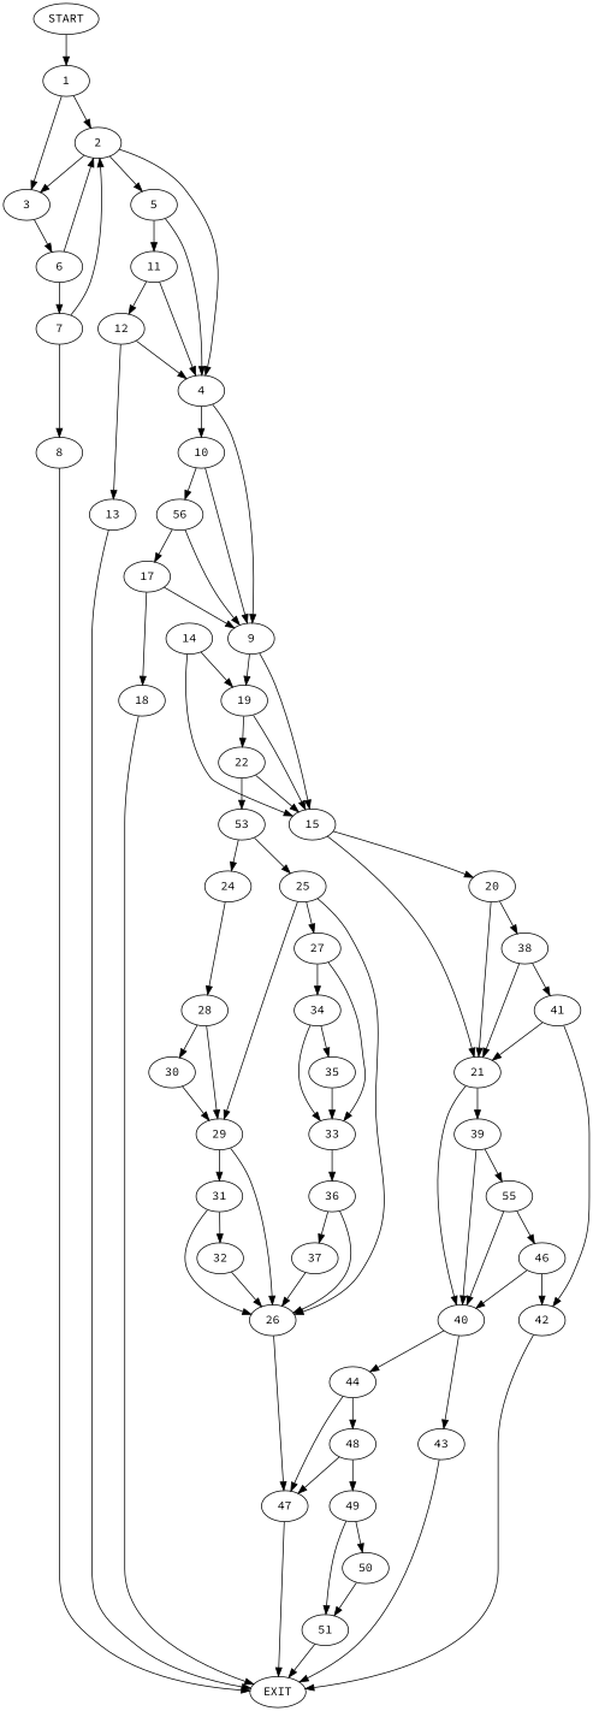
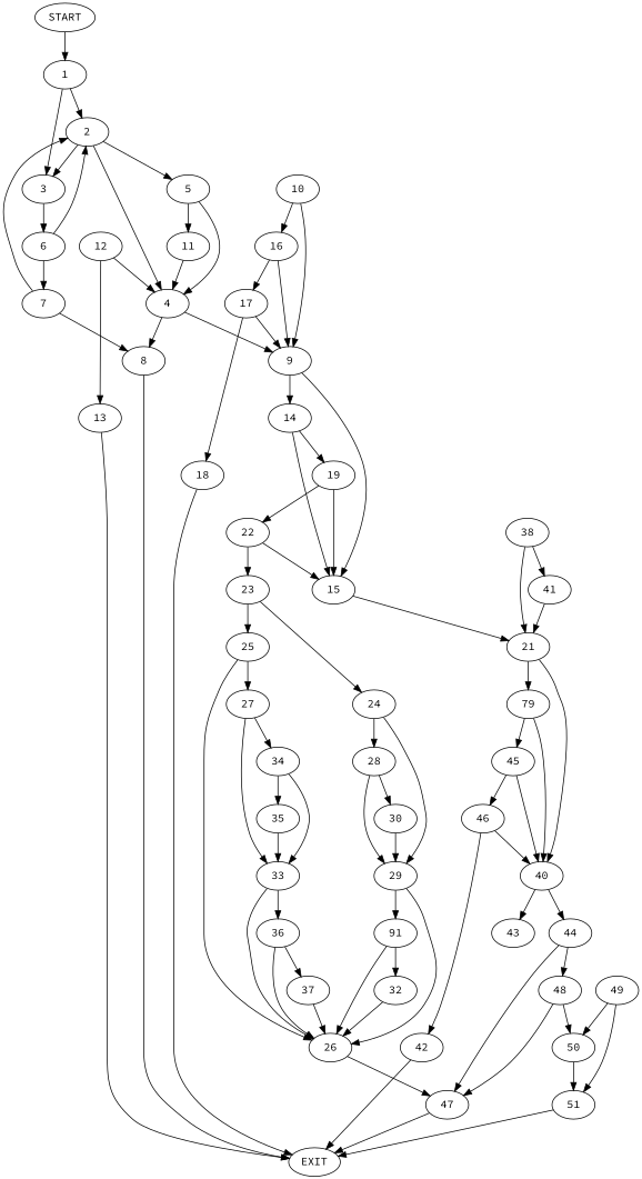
  digraph {
    fontname="Source Code Pro"
    node [fontname="Source Code Pro"]
    edge [fontname="Source Code Pro"]
    n1 [label=START]
    1
    2
    3
    n5 [label=EXIT]
    4
    5
    6
    9
    10
    11
    7
    14
    15
-   16 [label=56]
+   16
    12
    8
    19
-   20
    21
    17
    13
    22
    38
-   39
+   39 [label=79]
    40
    18
-   23 [label=53]
+   23
    41
-   45 [label=55]
+   45
    43
    44
    24
    25
    28
    29
    26
    27
    30
-   31
+   31 [label=91]
    47
    33
    34
    36
    35
    32
    37
    42
    46
    48
    49
    50
    51
    n1 -> 1
    1 -> 2
    1 -> 3
    2 -> 3
    2 -> 4
    2 -> 5
    3 -> 6
    4 -> 9
-   4 -> 10
+   4 -> 8
    5 -> 4
    5 -> 11
    6 -> 2
    6 -> 7
-   9 -> 19
+   9 -> 14
    9 -> 15
    10 -> 9
    10 -> 16
    11 -> 4
-   11 -> 12
    7 -> 2
    7 -> 8
    14 -> 15
    14 -> 19
-   15 -> 20
    15 -> 21
    16 -> 9
    16 -> 17
    12 -> 4
    12 -> 13
    8 -> n5
    19 -> 15
    19 -> 22
-   20 -> 21
-   20 -> 38
    21 -> 39
    21 -> 40
    17 -> 9
    17 -> 18
    13 -> n5
    22 -> 15
    22 -> 23
    38 -> 21
    38 -> 41
    39 -> 40
    39 -> 45
    40 -> 43
    40 -> 44
    18 -> n5
    23 -> 24
    23 -> 25
    41 -> 21
-   41 -> 42
    45 -> 40
    45 -> 46
-   43 -> n5
    44 -> 47
    44 -> 48
    24 -> 28
-   25 -> 29
+   24 -> 29
    25 -> 26
    25 -> 27
    28 -> 29
    28 -> 30
    29 -> 26
    29 -> 31
    26 -> 47
    27 -> 33
    27 -> 34
    30 -> 29
    31 -> 26
    31 -> 32
    47 -> n5
+   33 -> 26
    33 -> 36
    34 -> 33
    34 -> 35
    36 -> 26
    36 -> 37
    35 -> 33
    32 -> 26
    37 -> 26
    42 -> n5
    46 -> 40
    46 -> 42
    48 -> 47
-   48 -> 49
+   48 -> 50
    49 -> 50
    49 -> 51
    50 -> 51
    51 -> n5
  }
